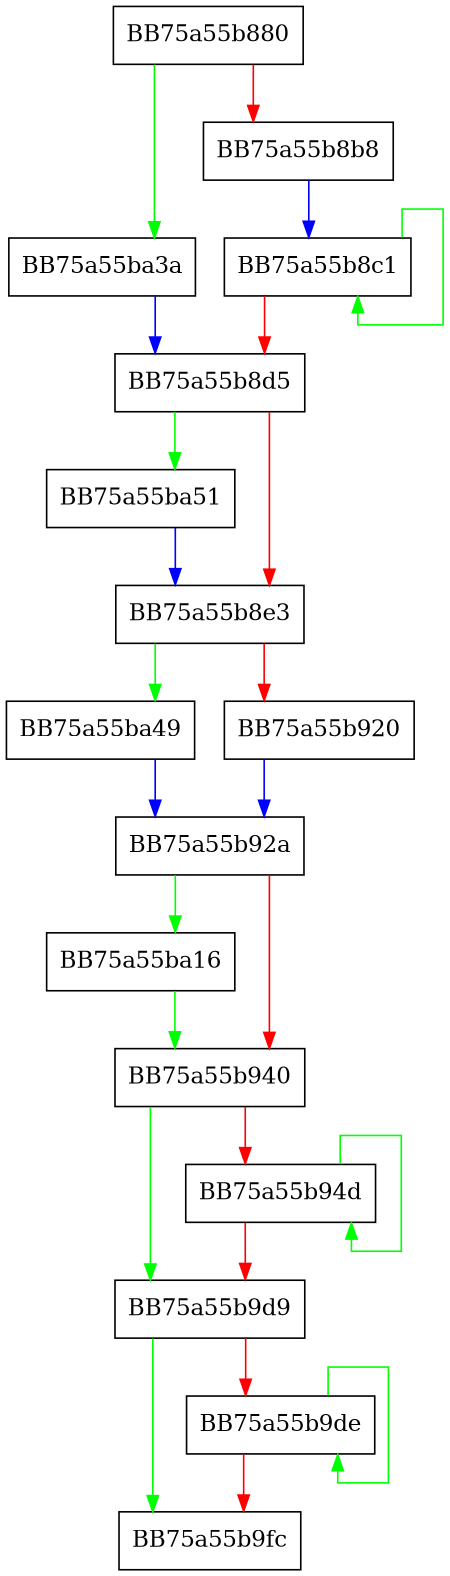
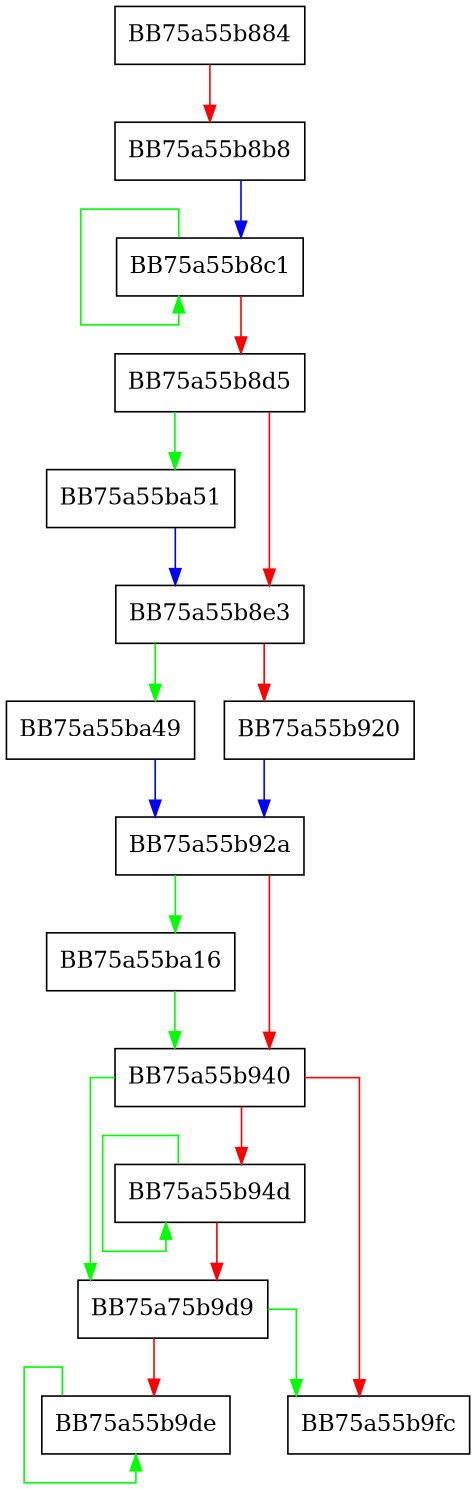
  digraph {
    splines=ortho
    node [shape=box]
    edge [color=green]
-   BB75a55b880
-   BB75a55ba3a
+   BB75a55b880 [label=BB75a55b884]
    BB75a55b8b8
    BB75a55b8d5
    BB75a55b8c1
    BB75a55ba51
    BB75a55b8e3
    BB75a55ba49
    BB75a55b920
    BB75a55b92a
    BB75a55ba16
    BB75a55b940
-   BB75a55b9d9
+   BB75a55b9d9 [label=BB75a75b9d9]
    BB75a55b94d
    BB75a55b9fc
    BB75a55b9de
-   BB75a55b880 -> BB75a55ba3a
    BB75a55b880 -> BB75a55b8b8 [color=red]
-   BB75a55ba3a -> BB75a55b8d5 [color=blue]
    BB75a55b8b8 -> BB75a55b8c1 [color=blue]
    BB75a55b8d5 -> BB75a55ba51
    BB75a55b8d5 -> BB75a55b8e3 [color=red]
    BB75a55b8c1 -> BB75a55b8d5 [color=red]
    BB75a55b8c1 -> BB75a55b8c1
    BB75a55ba51 -> BB75a55b8e3 [color=blue]
    BB75a55b8e3 -> BB75a55ba49
    BB75a55b8e3 -> BB75a55b920 [color=red]
    BB75a55ba49 -> BB75a55b92a [color=blue]
    BB75a55b920 -> BB75a55b92a [color=blue]
    BB75a55b92a -> BB75a55ba16
    BB75a55b92a -> BB75a55b940 [color=red]
    BB75a55ba16 -> BB75a55b940
    BB75a55b940 -> BB75a55b9d9
    BB75a55b940 -> BB75a55b94d [color=red]
    BB75a55b9d9 -> BB75a55b9fc
    BB75a55b9d9 -> BB75a55b9de [color=red]
    BB75a55b94d -> BB75a55b9d9 [color=red]
    BB75a55b94d -> BB75a55b94d
-   BB75a55b9de -> BB75a55b9fc [color=red]
+   BB75a55b940 -> BB75a55b9fc [color=red]
    BB75a55b9de -> BB75a55b9de
  }
